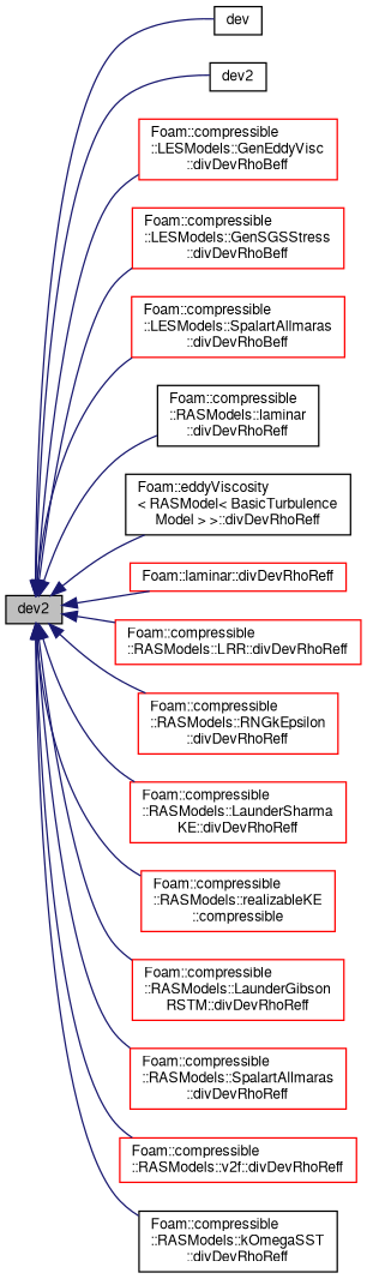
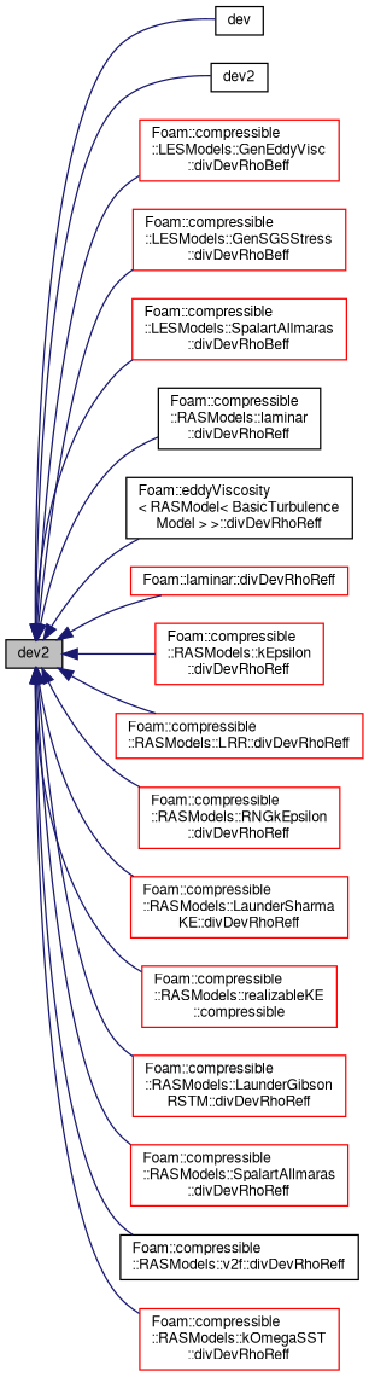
  digraph {
    rankdir=LR
    node [color=red fontname=FreeSans fontsize=10 shape=record]
    edge [color=midnightblue dir=back fontname=FreeSans fontsize=10 labelfontname=FreeSans labelfontsize=10 style=solid]
    n1 [color=black fillcolor=grey75 fontcolor=black height=0.2 label=dev2 style=filled width=0.4]
    n2 [color=black height=0.2 label=dev width=0.4]
    n3 [color=black height=0.2 label=dev2 width=0.4]
    n4 [height=0.2 label="Foam::compressible\l::LESModels::GenEddyVisc\l::divDevRhoBeff" width=0.4]
    n5 [height=0.2 label="Foam::compressible\l::LESModels::GenSGSStress\l::divDevRhoBeff" width=0.4]
    n6 [height=0.2 label="Foam::compressible\l::LESModels::SpalartAllmaras\l::divDevRhoBeff" width=0.4]
    n7 [color=black height=0.2 label="Foam::compressible\l::RASModels::laminar\l::divDevRhoReff" width=0.4]
    n8 [color=black height=0.2 label="Foam::eddyViscosity\l\< RASModel\< BasicTurbulence\lModel \> \>::divDevRhoReff" width=0.4]
    n9 [height=0.2 label="Foam::laminar::divDevRhoReff" width=0.4]
+   n10 [height=0.2 label="Foam::compressible\l::RASModels::kEpsilon\l::divDevRhoReff" width=0.4]
    n11 [height=0.2 label="Foam::compressible\l::RASModels::LRR::divDevRhoReff" width=0.4]
    n12 [height=0.2 label="Foam::compressible\l::RASModels::RNGkEpsilon\l::divDevRhoReff" width=0.4]
    n13 [height=0.2 label="Foam::compressible\l::RASModels::LaunderSharma\lKE::divDevRhoReff" width=0.4]
    n14 [height=0.2 label="Foam::compressible\l::RASModels::realizableKE\l::compressible" width=0.4]
    n15 [height=0.2 label="Foam::compressible\l::RASModels::LaunderGibson\lRSTM::divDevRhoReff" width=0.4]
    n16 [height=0.2 label="Foam::compressible\l::RASModels::SpalartAllmaras\l::divDevRhoReff" width=0.4]
-   n17 [height=0.2 label="Foam::compressible\l::RASModels::v2f::divDevRhoReff" width=0.4]
-   n18 [color=black height=0.2 label="Foam::compressible\l::RASModels::kOmegaSST\l::divDevRhoReff" width=0.4]
+   n17 [color=black height=0.2 label="Foam::compressible\l::RASModels::v2f::divDevRhoReff" width=0.4]
+   n18 [height=0.2 label="Foam::compressible\l::RASModels::kOmegaSST\l::divDevRhoReff" width=0.4]
    n1 -> n2
    n1 -> n3
    n1 -> n4
    n1 -> n5
    n1 -> n6
    n1 -> n7
    n1 -> n8
    n1 -> n9
+   n1 -> n10
    n1 -> n11
    n1 -> n12
    n1 -> n13
    n1 -> n14
    n1 -> n15
    n1 -> n16
    n1 -> n17
    n1 -> n18
  }
